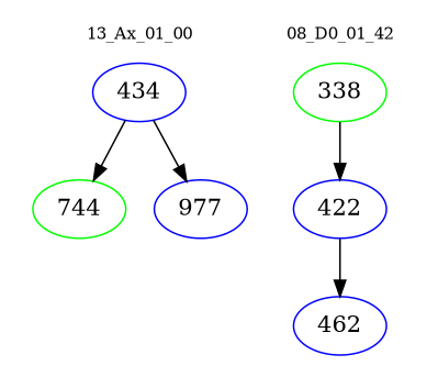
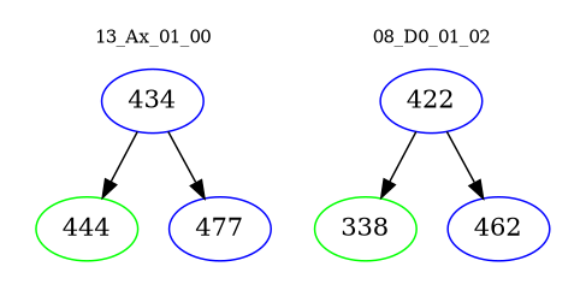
  digraph {
    node [color=blue]
    edge [color=black]
    n1 [label=434]
-   n2 [color=green label=744]
-   n3 [label=977]
+   n2 [color=green label=444]
+   n3 [label=477]
    n4 [label=422]
    n5 [color=green label=338]
    n6 [label=462]
    subgraph cluster_1 {
      color=white
      fontsize=10
      label="13_Ax_01_00"
      n1
      n2
      n3
    }
    subgraph cluster_2 {
      color=white
      fontsize=10
-     label="08_D0_01_42"
+     label="08_D0_01_02"
      n4
      n5
      n6
    }
    n1 -> n2
    n1 -> n3
-   n5 -> n4
+   n4 -> n5
    n4 -> n6
  }
